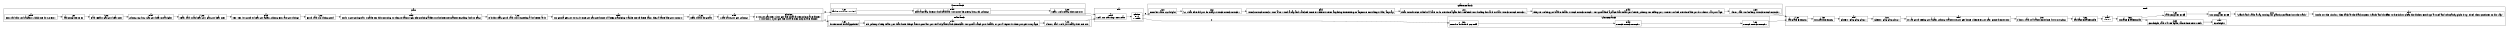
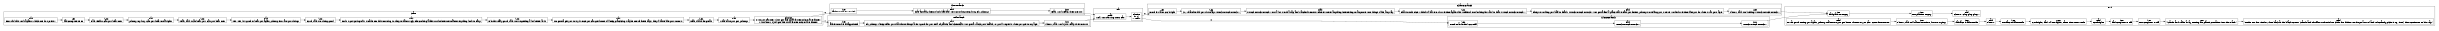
  digraph {
    rankdir=LR
    node [shape=box]
    n1 [label="Dad\nHow did this work again? Which one do I press..."]
    n2 [label="Set\ndad.computer = on"]
    n3 [label="Son\nDad! Hello? Can you hear me?"]
    n4 [label="Dad\nJohnny, my boy! Can you hear me alright?"]
    n5 [label="Son\nYeah, dad. I can hear you. Can you hear me?"]
    n6 [label="Dad\nYes! Yes, it's good to hear you again, Johnny. How are you doing?"]
    n7 [label="Son\nGood, dad. I'm doing good."]
    n8 [label="Dad\nLook! I got springrolls! I made 'em this morning, so they're damn ugly. The cooking ladies on the internet make everything look so easy."]
    n9 [label="Son\nIt looks really good, dad. You're getting a lot better at it."]
    n10 [label="Dad\nI'm gonna get you to try it once you can get home. I'll keep practicing. Maybe one of these days, they'll taste like your mom's."]
    n11 [label="Son\nYeah, that'd be great."]
    n12 [label="Dad\nWhat have you got, Johnny?"]
    n13 [label="Choice\n0. As you can see, I just got the usual frozen microwave dinner.\n1. You know, I just got the usual frozen microwave dinner."]
    n14 [label="Set\nfather.mood = worried"]
    n15 [label="Dad\nThat actually doesn't look half bad! You must be pretty busy, eh, Johnny?"]
    n16 [label="Son\nYeah, work really tires me out."]
-   n17 [label="Set\nfrozen.mood = disappointed"]
+   n17 [label="Set\nfather.mood = disappointed"]
    n18 [label="Dad\nOh, Johnny. I keep tellin' you that those things aren't good for you. Full of plastic and chemicals. You gotta watch your health, or you'll regret it when you get to my age."]
    n19 [label="Son\nI know, dad. Work just really tires me out."]
    n20 [label="Dad\nWell, I'm starving. Let's eat."]
    n21 [label="Choice\n0. ...\n1. Yeah."]
    n22 [label="Set\nmood = awkward && stiff"]
    n23 [label="Dad\nMunch munch munch..."]
    n24 [label="Son\nMunch munch munch..."]
    n25 [label="Set\nmood = warm && bright"]
    n26 [label="Son\nSo, what else did you do today? Munch munch munch..."]
    n27 [label="Dad\nMunch munch munch... Not a lot. I took a nap and watched some TV. There's never anything interesting on anymore. Not things I like, anyway."]
    n28 [label="Son\nThat sounds nice. I think I'll have to do overtime again this weekend. Not looking forward to that. Munch munch munch..."]
    n29 [label="Dad\nThey're working you half to death! Munch munch munch... You gotta find a place that treats you better, Johnny. I'm telling you, I never worked overtime like you do when I was your age."]
    n30 [label="Well\nI know, dad. I'm looking. Munch munch munch..."]
    n31 [label="Set\ndad.plate = empty"]
    n32 [label="Set\nson.plate = empty"]
    n33 [label="Dad\nCheers! Glug glug glug..."]
-   n34 [label="Son\nCheers! glug glug glug..."]
    n35 [label="Dad\nIt was good seeing you again, Johnny. Make sure you get home whenever you can. Come home soon."]
    n36 [label="Son\nI know, dad. It'll take some time, but I'm trying."]
    n37 [label="Set\ndad.face = fake_smile"]
    n38 [label="Dad\nI know."]
    n39 [label="Set\nson.face = fake_smile"]
    n40 [label="Son\nGoodnight, dad. I'll see again, same time next week."]
    n41 [label="Dad\nGoodnight."]
    n42 [label="Set\ndad.computer = off"]
    n43 [label="Set\nson.computer = off"]
    n44 [label="Son\n(Stands and walks away, tossing his plastic container into the trash.)"]
    n45 [label="Dad\n(Looks out the window, then back at the black screen. Stands and shuffles to the sink to clean the dishes. He drops a towel and reluctantly picks it up, tired, then continues on his way.)"]
    subgraph cluster_1 {
      label=Start
      n1
      n2
      n3
      n4
      n5
      n6
      n7
      n8
      n9
      n10
      n11
      n12
      n13
    }
    subgraph cluster_2 {
      label=ShowBranch
      n14
      n15
      n16
    }
    subgraph cluster_3 {
      label=TellBranch
      n17
      n18
      n19
    }
    subgraph cluster_4 {
      label=Eat
      n20
      n21
    }
    subgraph cluster_5 {
      label=SilenceBranch
      n22
      n23
      n24
    }
    subgraph cluster_6 {
      label=ChatterBranch
      n25
      n26
      n27
      n28
      n29
      n30
    }
    subgraph cluster_7 {
      label=End
      n31
      n32
      n33
-     n34
      n35
      n36
      n37
      n38
      n39
      n40
      n41
      n42
      n43
      n44
      n45
    }
    n1 -> n2
    n2 -> n3
    n3 -> n4
    n4 -> n5
    n5 -> n6
    n6 -> n7
    n7 -> n8
    n8 -> n9
    n9 -> n10
    n10 -> n11
    n11 -> n12
    n12 -> n13
    n13 -> n14 [label=0]
    n13 -> n17 [label=1]
    n14 -> n15
    n15 -> n16
    n16 -> n20
    n17 -> n18
    n18 -> n19
    n19 -> n20
    n20 -> n21
    n21 -> n22 [label=0]
    n21 -> n25 [label=0]
    n22 -> n23
    n23 -> n24
    n24 -> n31
    n25 -> n26
    n26 -> n27
    n27 -> n28
    n28 -> n29
    n29 -> n30
    n30 -> n31
    n31 -> n32
    n32 -> n33
-   n33 -> n34
-   n34 -> n35
    n35 -> n36
    n36 -> n37
    n37 -> n38
    n38 -> n39
    n39 -> n40
    n40 -> n41
-   n39 -> n42
+   n41 -> n42
    n42 -> n43
    n43 -> n44
    n44 -> n45
  }
